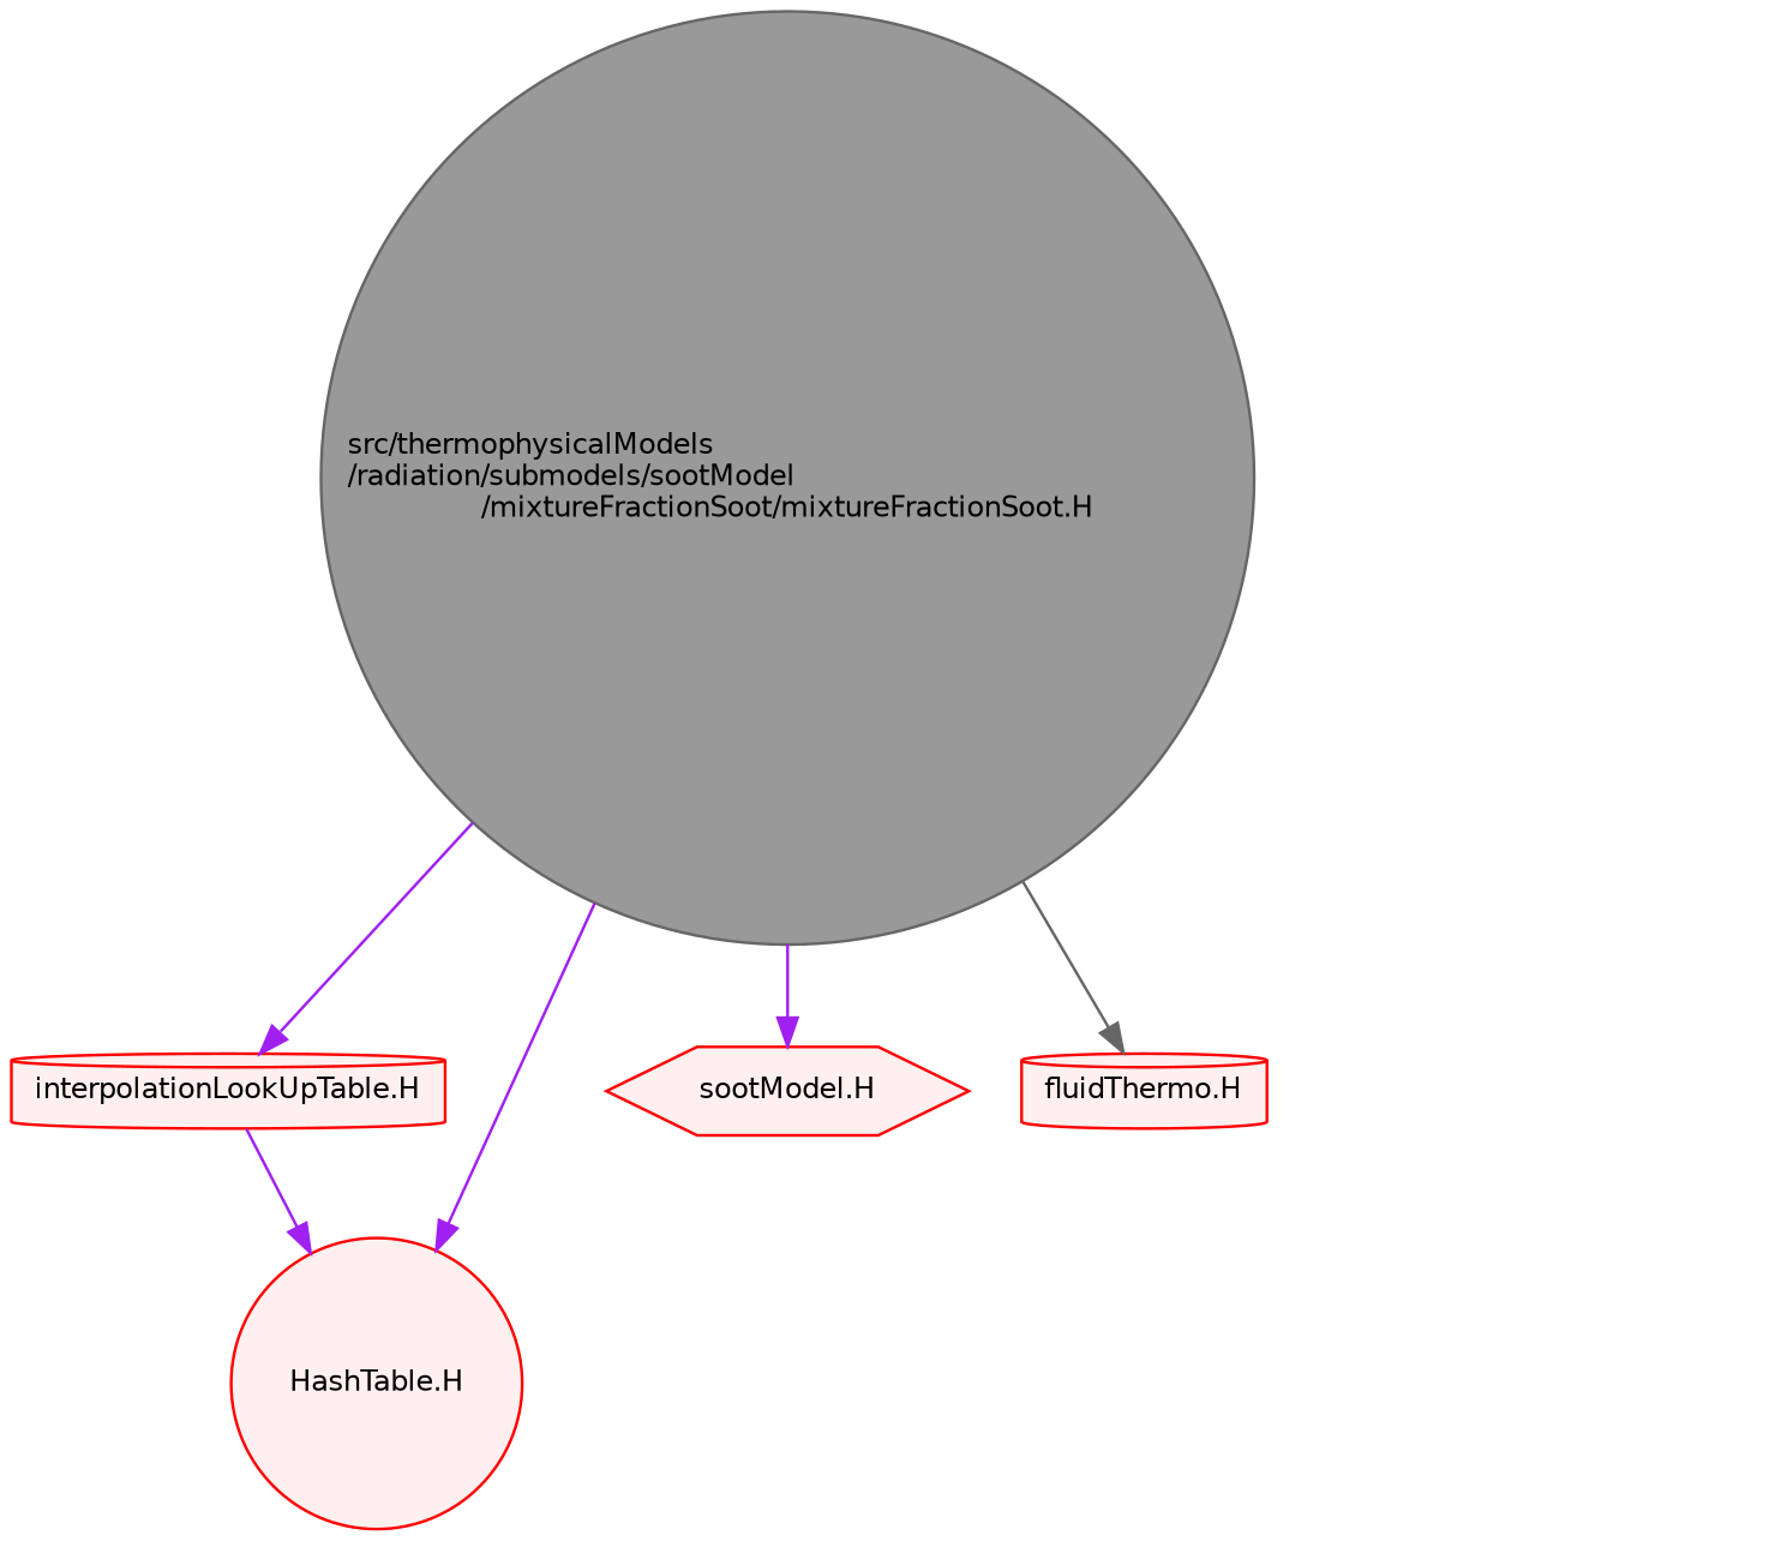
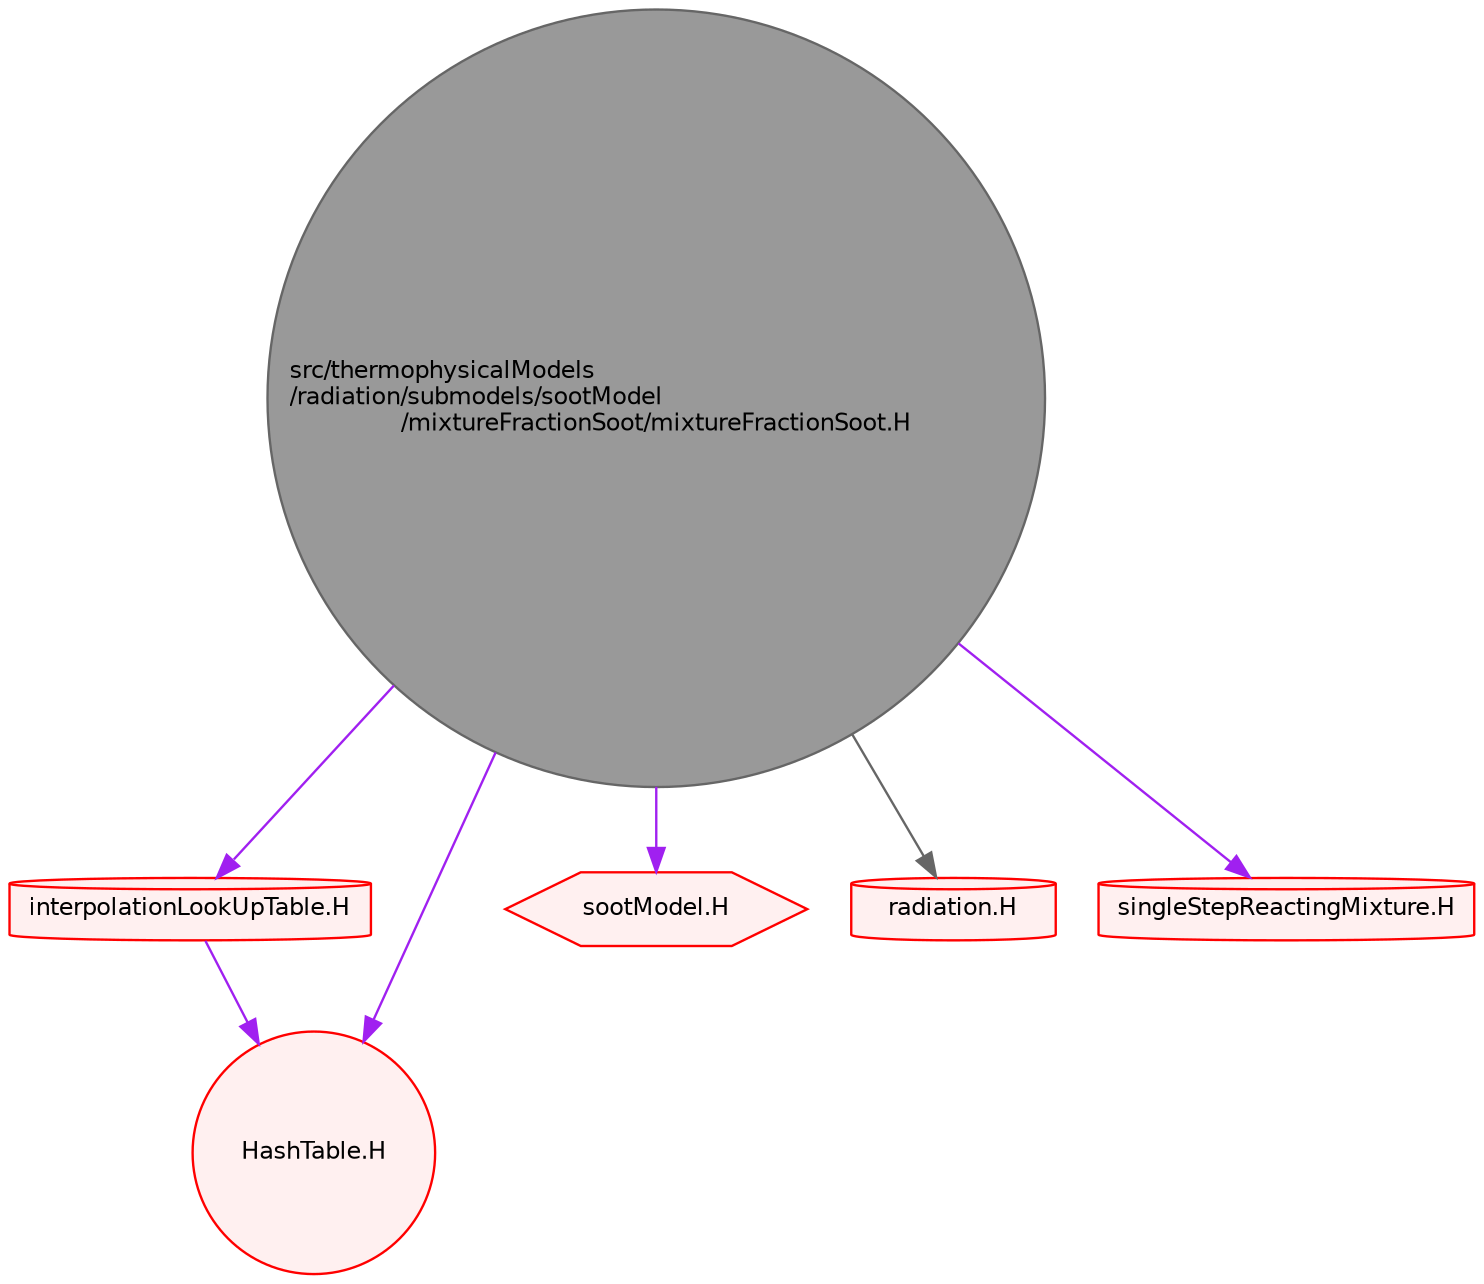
  digraph {
    node [color=red fillcolor="#FFF0F0" fontname=Helvetica fontsize=10 shape=cylinder style=filled]
    edge [color=purple fontname=Helvetica fontsize=10 labelfontname=Helvetica labelfontsize=10 style=solid]
    n1 [color=gray40 fillcolor=grey60 fontcolor=black height=0.2 label="src/thermophysicalModels\l/radiation/submodels/sootModel\l/mixtureFractionSoot/mixtureFractionSoot.H" shape=circle width=0.4]
    n2 [height=0.2 label="interpolationLookUpTable.H" width=0.4]
    n3 [height=0.2 label="HashTable.H" shape=circle width=0.4]
    n4 [height=0.2 label="sootModel.H" shape=hexagon width=0.4]
-   n5 [height=0.2 label="fluidThermo.H" width=0.4]
+   n5 [height=0.2 label="radiation.H" width=0.4]
+   n6 [height=0.2 label="singleStepReactingMixture.H" width=0.4]
    n1 -> n2
    n1 -> n3
    n1 -> n4
    n1 -> n5 [color=gray40]
+   n1 -> n6
    n2 -> n3
  }
